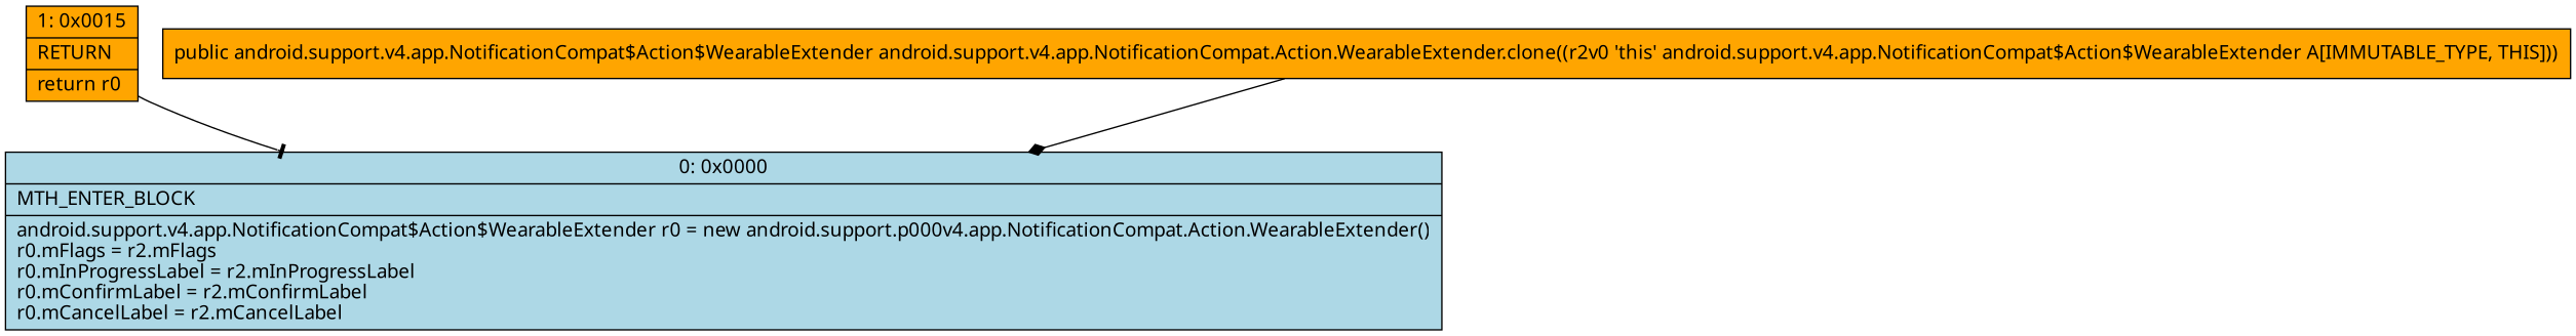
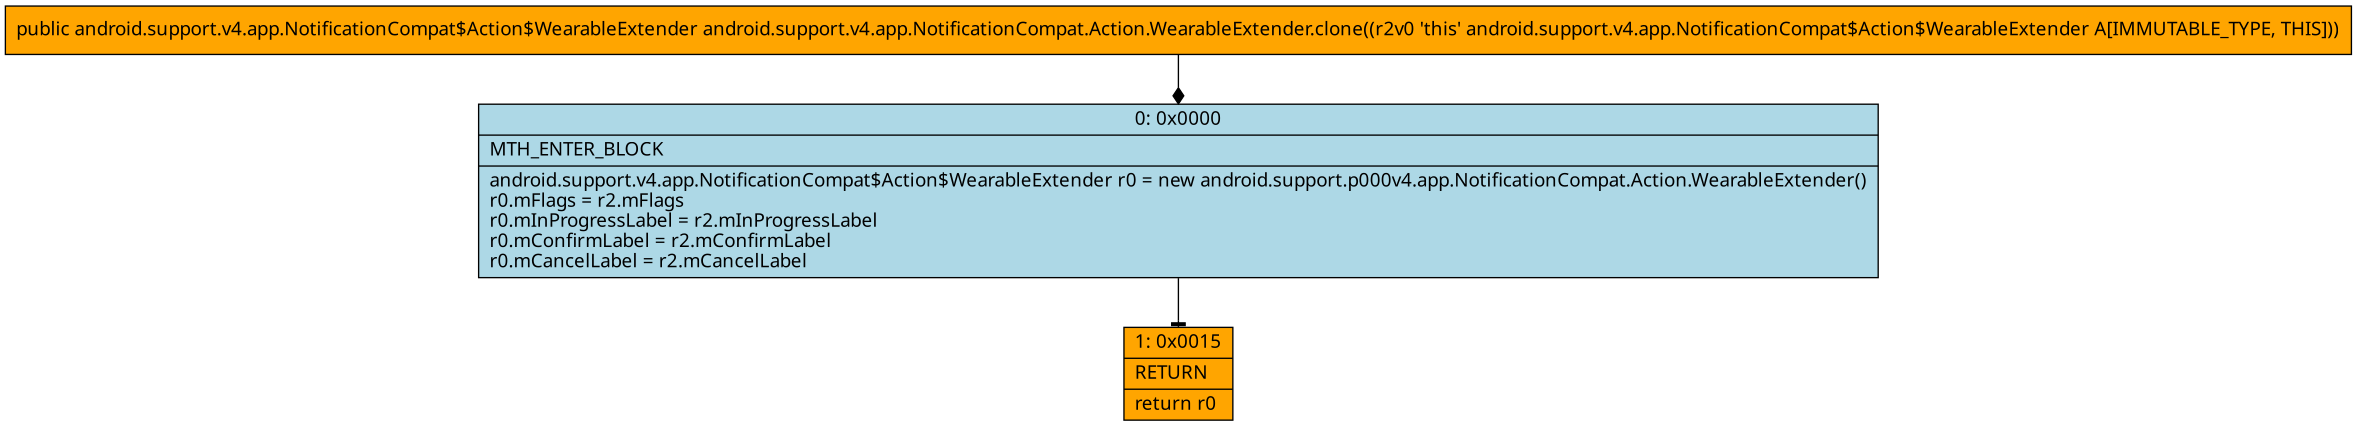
  digraph {
    fontname="Noto Sans"
    node [shape=record style=filled fillcolor=orange fontname="Noto Sans"]
    edge [fontname="Noto Sans"]
    n1 [label="{0\:\ 0x0000|MTH_ENTER_BLOCK\l|android.support.v4.app.NotificationCompat$Action$WearableExtender r0 = new android.support.p000v4.app.NotificationCompat.Action.WearableExtender()\lr0.mFlags = r2.mFlags\lr0.mInProgressLabel = r2.mInProgressLabel\lr0.mConfirmLabel = r2.mConfirmLabel\lr0.mCancelLabel = r2.mCancelLabel\l}" fillcolor=lightblue]
    n2 [label="{1\:\ 0x0015|RETURN\l|return r0\l}"]
    n3 [label="{public android.support.v4.app.NotificationCompat$Action$WearableExtender android.support.v4.app.NotificationCompat.Action.WearableExtender.clone((r2v0 'this' android.support.v4.app.NotificationCompat$Action$WearableExtender A[IMMUTABLE_TYPE, THIS])) }"]
-   n2 -> n1 [arrowhead=tee]
+   n1 -> n2 [arrowhead=tee]
    n3 -> n1 [arrowhead=diamond]
  }
